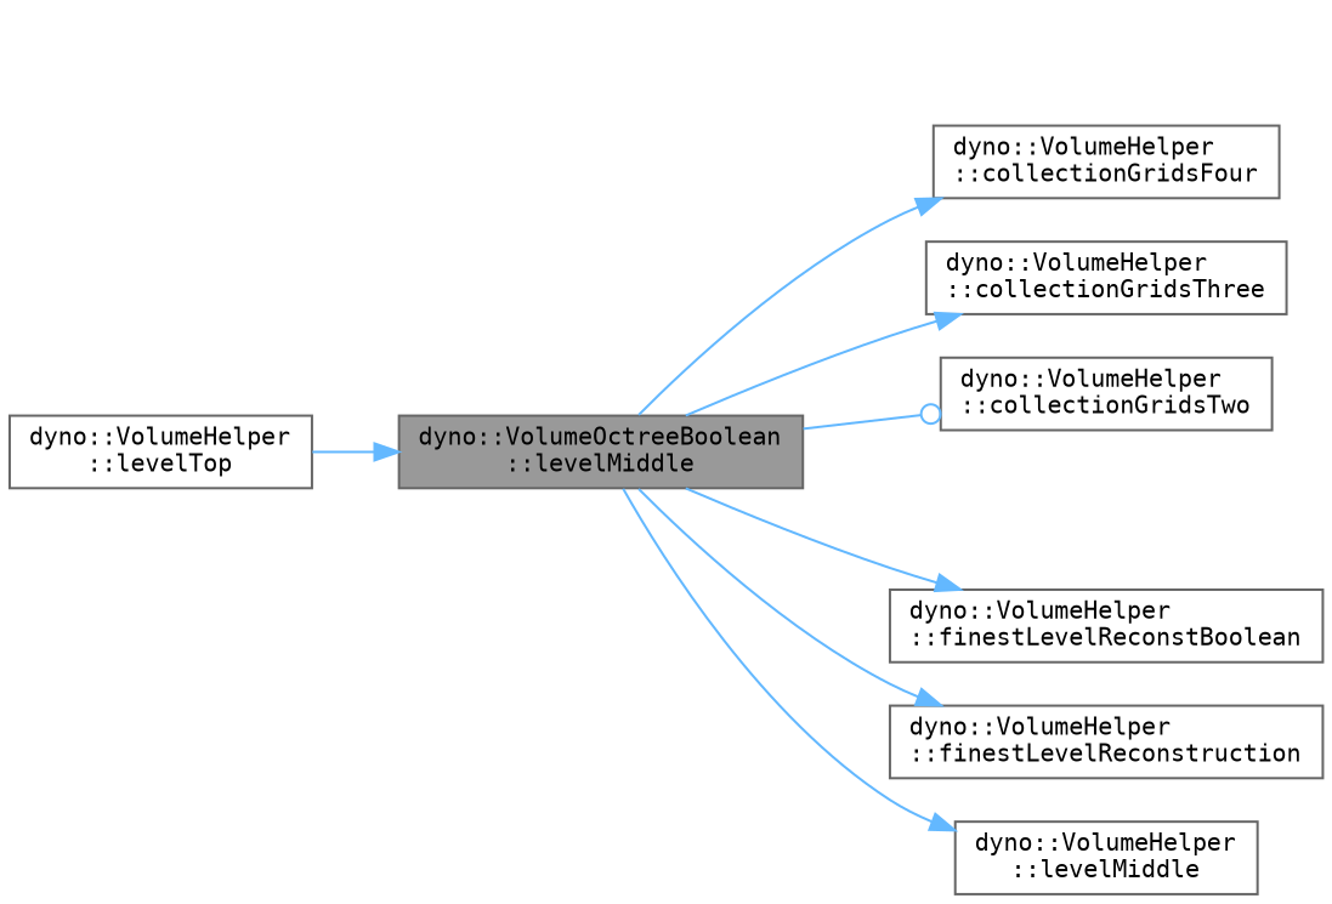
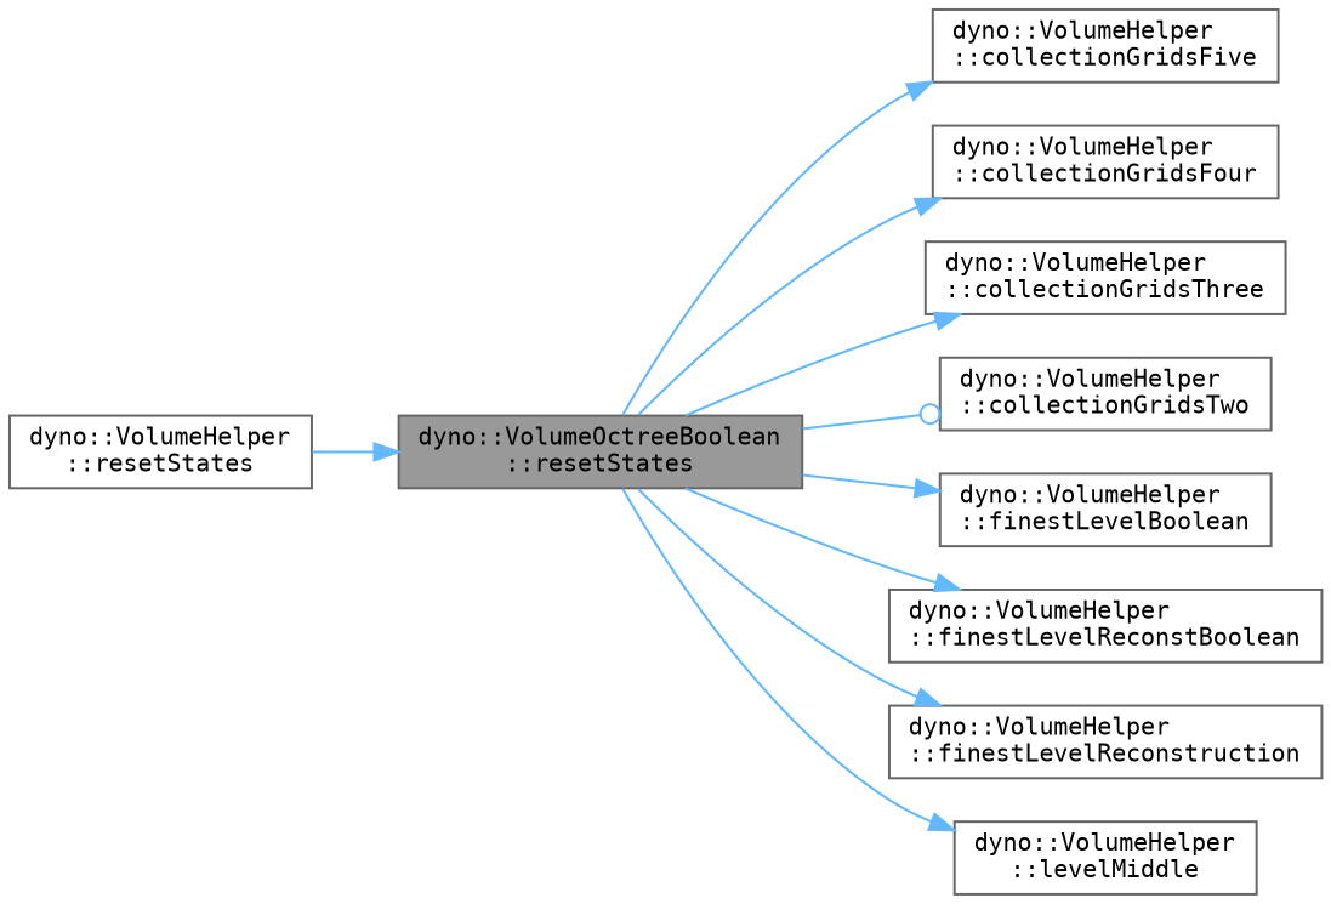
  digraph {
    fontname="DejaVu Sans Mono"
    rankdir=LR
    node [color=grey40 fillcolor=white fontname="DejaVu Sans Mono" fontsize=10 shape=box style=filled]
    edge [arrowhead=normal color=steelblue1 fontname="DejaVu Sans Mono" fontsize=10 labelfontname=Helvetica labelfontsize=10 style=solid]
-   n1 [color=gray40 fillcolor=grey60 fontcolor=black height=0.2 label="dyno::VolumeOctreeBoolean\l::levelMiddle" width=0.4]
+   n1 [color=gray40 fillcolor=grey60 fontcolor=black height=0.2 label="dyno::VolumeOctreeBoolean\l::resetStates" width=0.4]
+   n2 [height=0.2 label="dyno::VolumeHelper\l::collectionGridsFive" width=0.4]
    n3 [height=0.2 label="dyno::VolumeHelper\l::collectionGridsFour" width=0.4]
    n4 [height=0.2 label="dyno::VolumeHelper\l::collectionGridsThree" width=0.4]
    n5 [height=0.2 label="dyno::VolumeHelper\l::collectionGridsTwo" width=0.4]
+   n6 [height=0.2 label="dyno::VolumeHelper\l::finestLevelBoolean" width=0.4]
    n7 [height=0.2 label="dyno::VolumeHelper\l::finestLevelReconstBoolean" width=0.4]
    n8 [height=0.2 label="dyno::VolumeHelper\l::finestLevelReconstruction" width=0.4]
    n9 [height=0.2 label="dyno::VolumeHelper\l::levelMiddle" width=0.4]
-   n10 [height=0.2 label="dyno::VolumeHelper\l::levelTop" width=0.4]
+   n10 [height=0.2 label="dyno::VolumeHelper\l::resetStates" width=0.4]
+   n1 -> n2
    n1 -> n3
    n1 -> n4
    n1 -> n5 [arrowhead=odot]
+   n1 -> n6
    n1 -> n7
    n1 -> n8
    n1 -> n9
    n10 -> n1
  }
